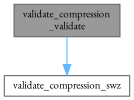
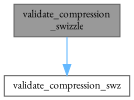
  digraph {
    rankdir=TB
    fontname="EB Garamond"
    node [fontname="EB Garamond" fontsize=10 shape=box style=filled]
-   n1 [color=gray40 fillcolor=grey60 fontcolor=black height=0.2 label="validate_compression\l_validate" width=0.4]
+   n1 [color=gray40 fillcolor=grey60 fontcolor=black height=0.2 label="validate_compression\l_swizzle" width=0.4]
    n2 [color=grey40 fillcolor=white height=0.2 label=validate_compression_swz width=0.4]
    n1 -> n2 [color=steelblue1 fontname="EB Garamond" fontsize=10 labelfontname=Helvetica labelfontsize=10 style=solid]
  }
